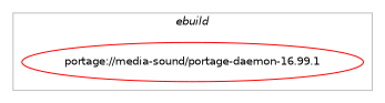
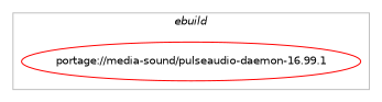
  digraph {
    compound=true
    concentrate=true
    fontname=Helvetica
    fontsize=10
    newrank=true
    rankdir=LR
    ranksep=1.5
-   n1 [color=red fontname=Helvetica fontsize=10 label="portage://media-sound/portage-daemon-16.99.1" width=4 shape=ellipse]
+   n1 [color=red fontname=Helvetica fontsize=10 label="portage://media-sound/pulseaudio-daemon-16.99.1" width=4 shape=ellipse]
    subgraph cluster_1 {
      color=gray
      label=<<i>ebuild</i>>
      n1
    }
    subgraph cluster_2 {
      color=gray
      label=<<i>dependencies</i>>
      subgraph cluster_3 {
        color=gray
        fillcolor="#eeeeee"
        label=<<i>compile</i>>
        style=filled
      }
      subgraph cluster_4 {
        color=gray
        fillcolor="#eeeeee"
        label=<<i>compile and run</i>>
        style=filled
      }
      subgraph cluster_5 {
        color=gray
        fillcolor="#eeeeee"
        label=<<i>run</i>>
        style=filled
      }
    }
    subgraph cluster_6 {
      color=gray
      label=<<i>candidates</i>>
      rank=same
    }
  }
